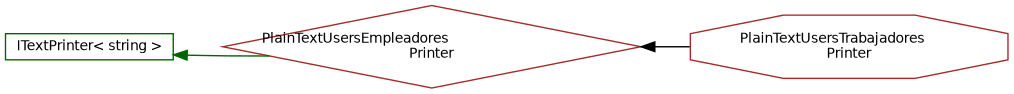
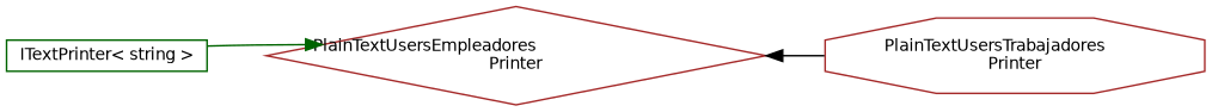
  digraph {
    rankdir=LR
    node [color=brown fillcolor=white fontname=Helvetica fontsize=10 style=filled]
    edge [dir=back fontname=Helvetica fontsize=10 labelfontname=Helvetica labelfontsize=10 style=solid]
    n1 [color=darkgreen height=0.2 label="ITextPrinter\< string \>" shape=box width=0.4]
    n2 [height=0.2 label="PlainTextUsersEmpleadores\lPrinter" shape=diamond width=0.4]
    n3 [height=0.2 label="PlainTextUsersTrabajadores\lPrinter" shape=octagon width=0.4]
-   n1 -> n2 [color=darkgreen]
+   n2 -> n1 [color=darkgreen]
    n2 -> n3 [color=black]
  }
